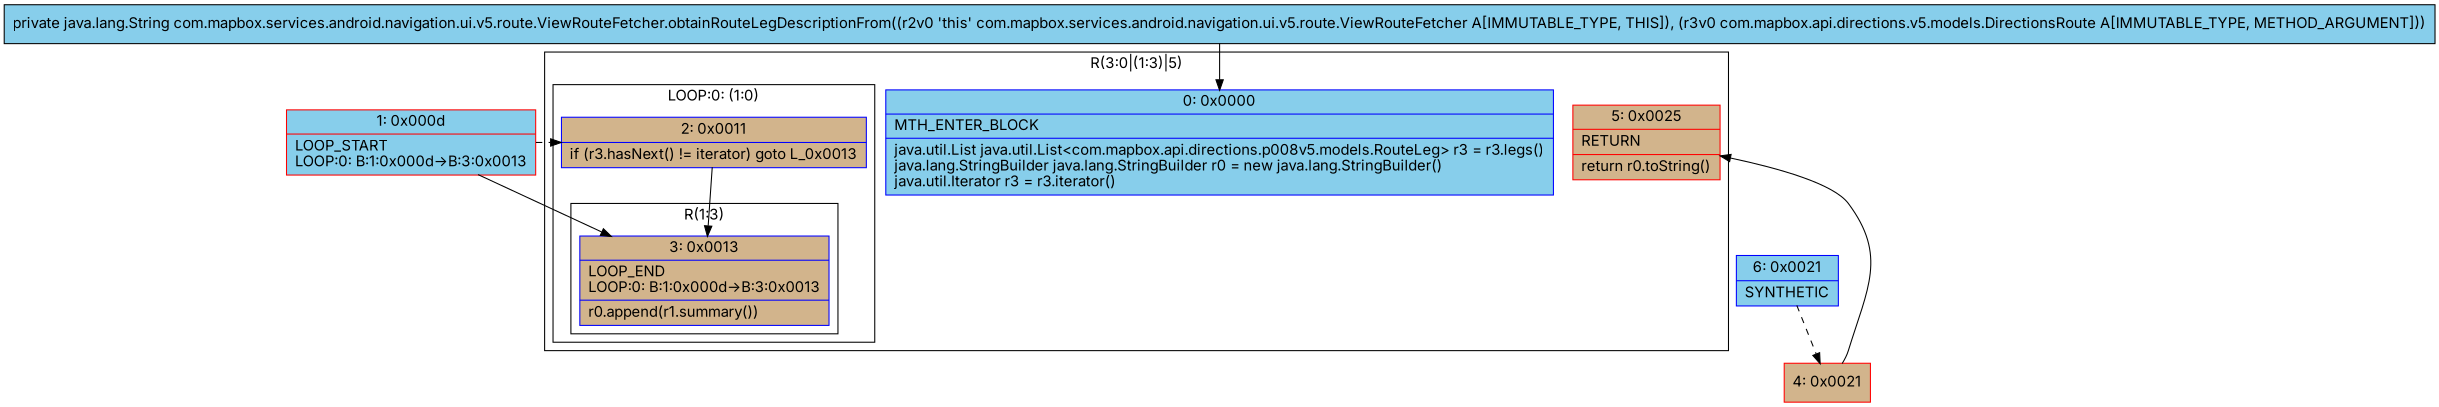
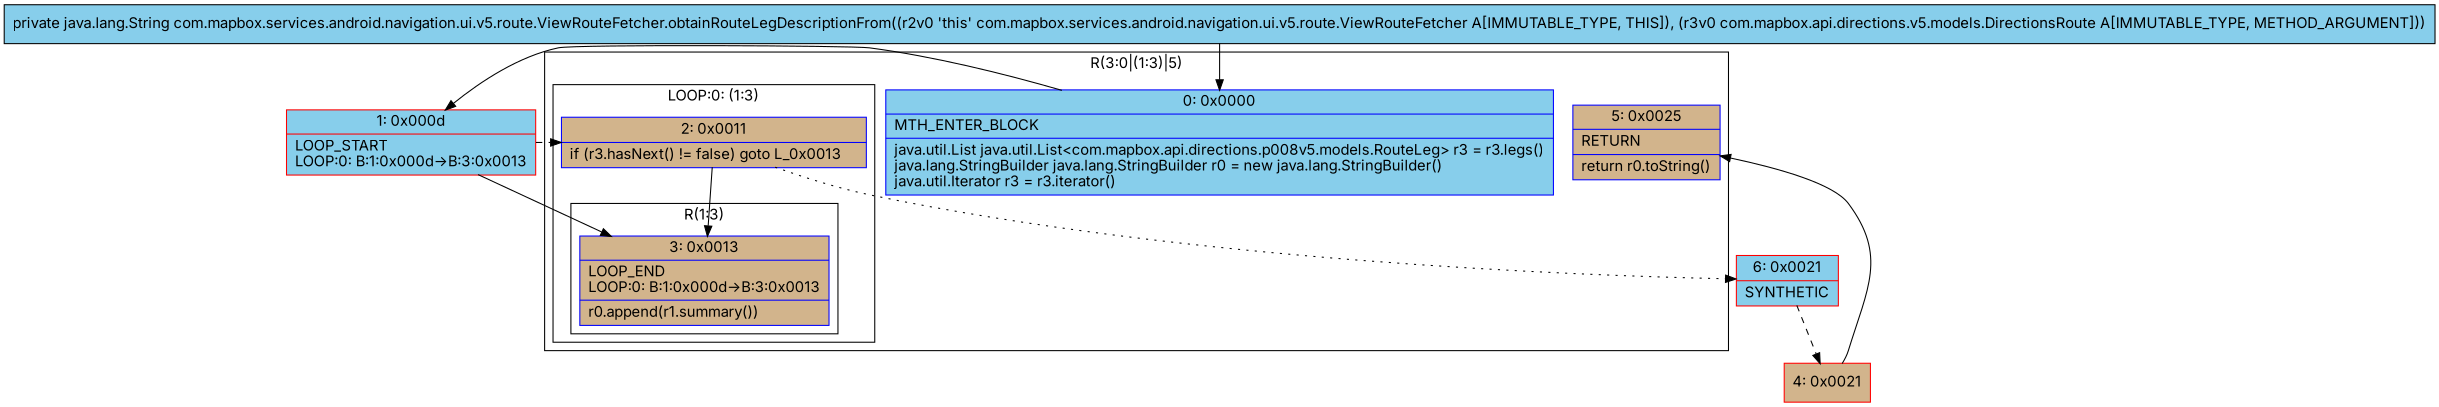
  digraph {
    fontname=Inter
    node [color=blue fillcolor=tan fontname=Inter shape=record style=filled]
    edge [fontname=Inter style=solid]
    n1 [label="{3\:\ 0x0013|LOOP_END\lLOOP:0: B:1:0x000d\-\>B:3:0x0013\l|r0.append(r1.summary())\l}"]
-   n2 [label="{2\:\ 0x0011|if (r3.hasNext() != iterator) goto L_0x0013\l}"]
+   n2 [label="{2\:\ 0x0011|if (r3.hasNext() != false) goto L_0x0013\l}"]
    n3 [fillcolor=skyblue label="{0\:\ 0x0000|MTH_ENTER_BLOCK\l|java.util.List java.util.List\<com.mapbox.api.directions.p008v5.models.RouteLeg\> r3 = r3.legs()\ljava.lang.StringBuilder java.lang.StringBuilder r0 = new java.lang.StringBuilder()\ljava.util.Iterator r3 = r3.iterator()\l}"]
-   n4 [color=red label="{5\:\ 0x0025|RETURN\l|return r0.toString()\l}"]
-   n5 [fillcolor=skyblue label="{6\:\ 0x0021|SYNTHETIC\l}"]
+   n4 [label="{5\:\ 0x0025|RETURN\l|return r0.toString()\l}"]
+   n5 [color=red fillcolor=skyblue label="{6\:\ 0x0021|SYNTHETIC\l}"]
    n6 [color=red fillcolor=skyblue label="{1\:\ 0x000d|LOOP_START\lLOOP:0: B:1:0x000d\-\>B:3:0x0013\l}"]
    n7 [color=red label="{4\:\ 0x0021}"]
    n8 [fillcolor=skyblue label="{private java.lang.String com.mapbox.services.android.navigation.ui.v5.route.ViewRouteFetcher.obtainRouteLegDescriptionFrom((r2v0 'this' com.mapbox.services.android.navigation.ui.v5.route.ViewRouteFetcher A[IMMUTABLE_TYPE, THIS]), (r3v0 com.mapbox.api.directions.v5.models.DirectionsRoute A[IMMUTABLE_TYPE, METHOD_ARGUMENT])) }" color=""]
    subgraph cluster_1 {
      label="R(3:0|(1:3)|5)"
      n3
      n4
      subgraph cluster_2 {
-       label="LOOP:0: (1:0)"
+       label="LOOP:0: (1:3)"
        n2
        subgraph cluster_3 {
          label="R(1:3)"
          n1
        }
      }
    }
    n2 -> n1
+   n2 -> n5 [style=dotted]
+   n3 -> n6
    n5 -> n7 [style=dashed]
    n6 -> n1
    n6 -> n2 [style=dashed]
    n7 -> n4
    n8 -> n3
  }
